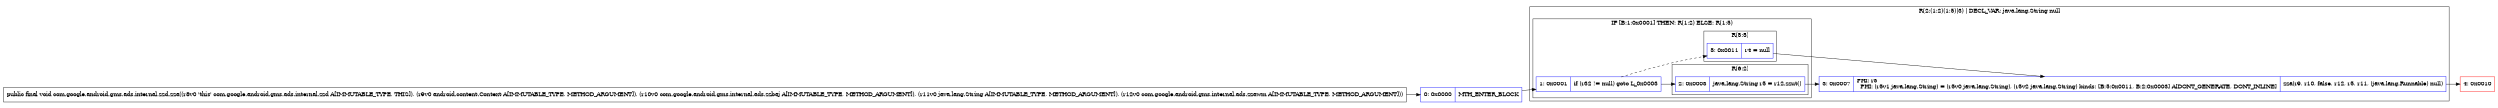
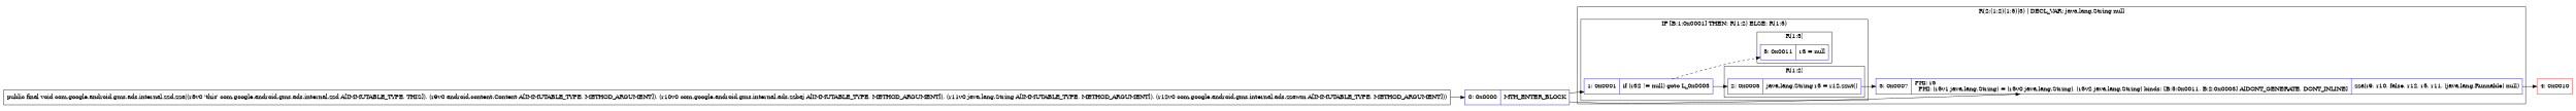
  digraph {
    rankdir=LR
    node [color=blue shape=record]
    n1 [label="{2\:\ 0x0003|java.lang.String r5 = r12.zzut()\l}"]
-   n2 [label="{5\:\ 0x0011|r4 = null\l}"]
+   n2 [label="{5\:\ 0x0011|r5 = null\l}"]
    n3 [label="{1\:\ 0x0001|if (r32 != null) goto L_0x0003\l}"]
    n4 [label="{3\:\ 0x0007|PHI: r5 \l  PHI: (r5v1 java.lang.String) = (r5v0 java.lang.String), (r5v2 java.lang.String) binds: [B:5:0x0011, B:2:0x0003] A[DONT_GENERATE, DONT_INLINE]\l|zza(r9, r10, false, r12, r5, r11, (java.lang.Runnable) null)\l}"]
    n5 [color=red label="{4\:\ 0x0010}"]
    n6 [label="{0\:\ 0x0000|MTH_ENTER_BLOCK\l}"]
    n7 [label="{public final void com.google.android.gms.ads.internal.zzd.zza((r8v0 'this' com.google.android.gms.ads.internal.zzd A[IMMUTABLE_TYPE, THIS]), (r9v0 android.content.Context A[IMMUTABLE_TYPE, METHOD_ARGUMENT]), (r10v0 com.google.android.gms.internal.ads.zzbaj A[IMMUTABLE_TYPE, METHOD_ARGUMENT]), (r11v0 java.lang.String A[IMMUTABLE_TYPE, METHOD_ARGUMENT]), (r12v0 com.google.android.gms.internal.ads.zzawm A[IMMUTABLE_TYPE, METHOD_ARGUMENT])) }" color=""]
    subgraph cluster_1 {
      label="R(2:(1:2)(1:5)|3) | DECL_VAR: java.lang.String null\l"
      n4
      subgraph cluster_2 {
        label="IF [B:1:0x0001] THEN: R(1:2) ELSE: R(1:5)"
        n3
        subgraph cluster_3 {
-         label="R(6:2)"
+         label="R(1:2)"
          n1
        }
        subgraph cluster_4 {
-         label="R(5:5)"
+         label="R(1:5)"
          n2
        }
      }
    }
    n1 -> n4
-   n2 -> n4
+   n6 -> n4
    n3 -> n1
    n3 -> n2 [style=dashed]
    n4 -> n5
    n6 -> n3
    n7 -> n6
  }
